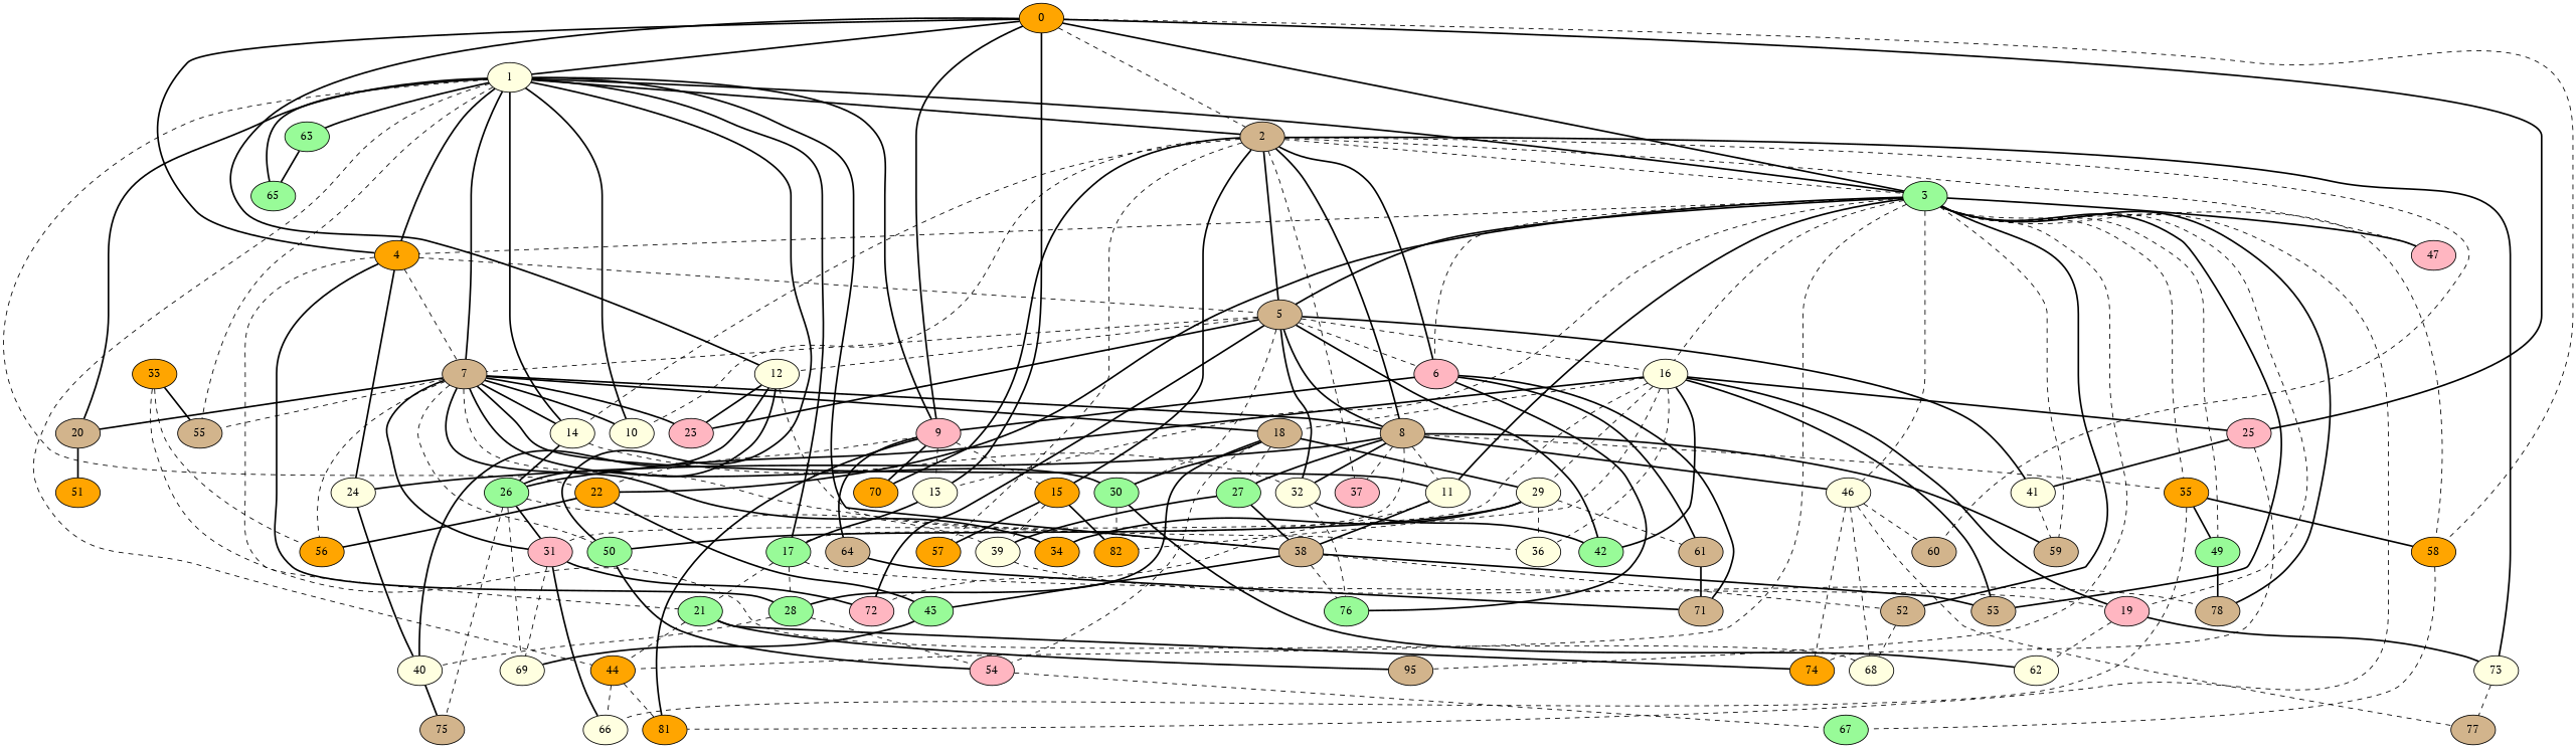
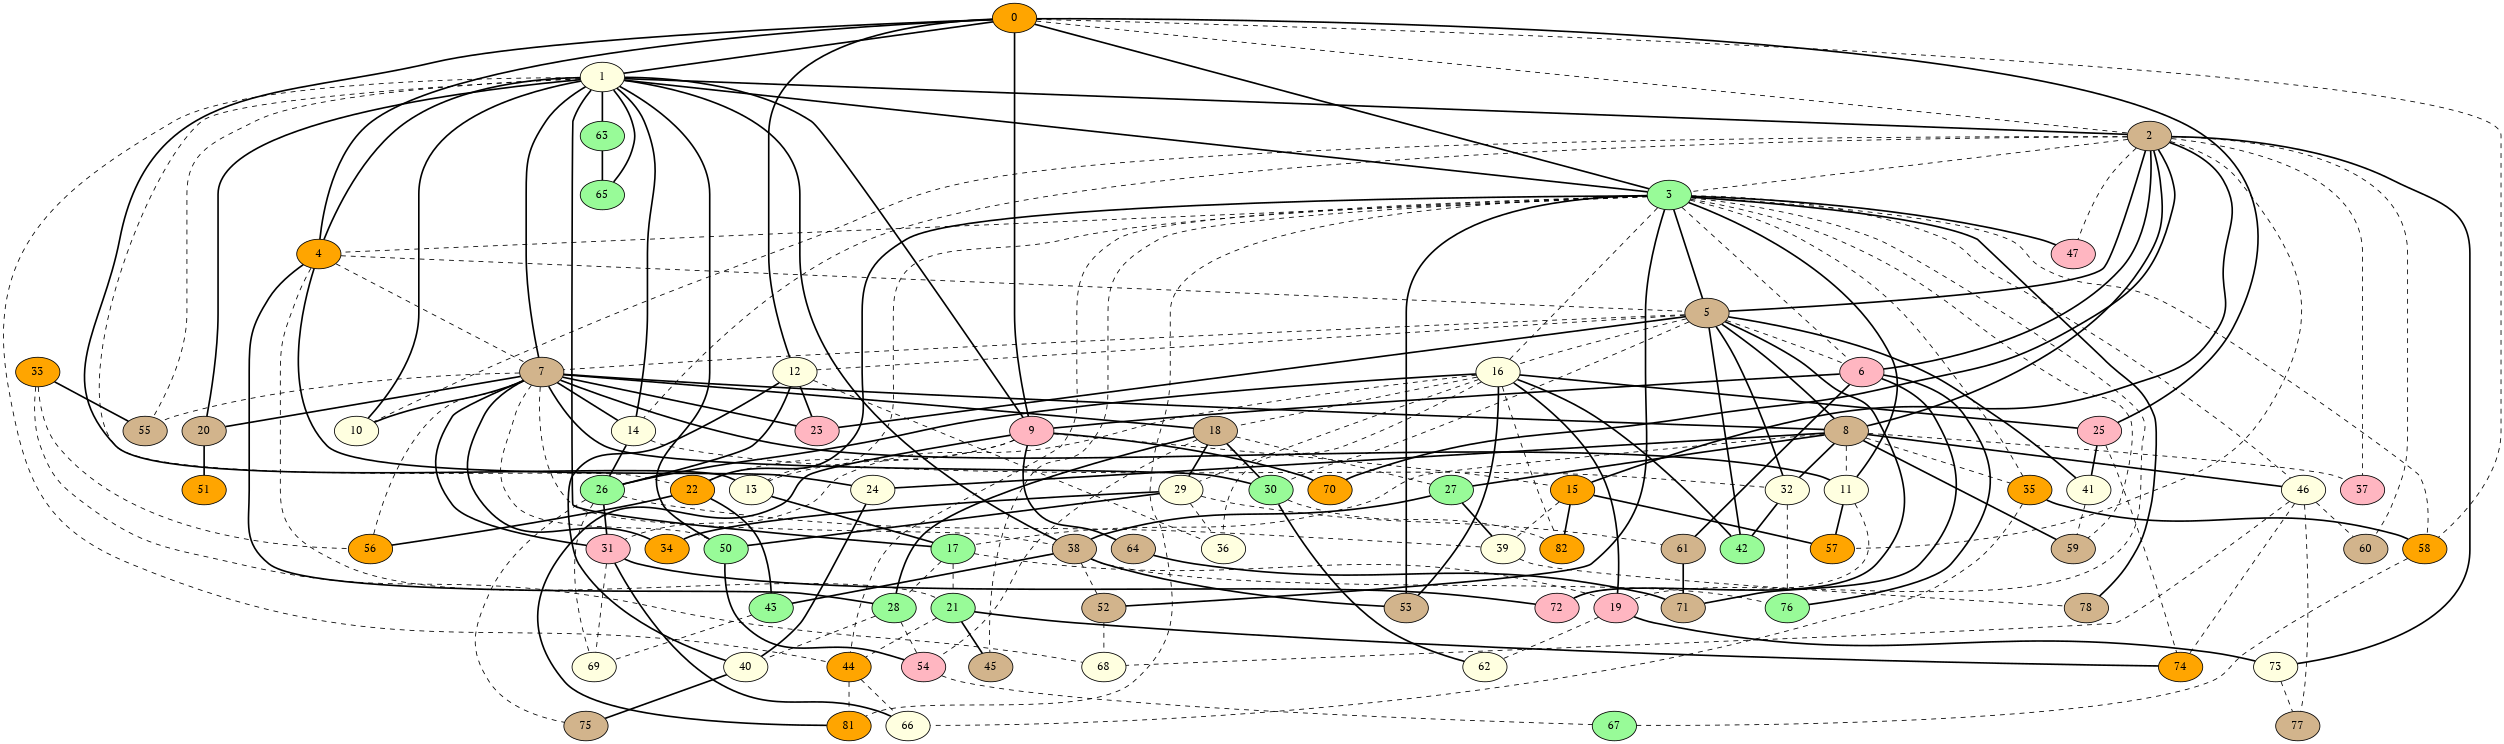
  graph {
    fontname="PT Serif"
    node [fillcolor=lightyellow fontname="PT Serif" style=filled]
    edge [fontname="PT Serif" style=bold]
    0 [fillcolor=orange]
    1
    2 [fillcolor=tan]
    3 [fillcolor=palegreen]
    4 [fillcolor=orange]
    9 [fillcolor=lightpink]
    12
    13
    25 [fillcolor=lightpink]
    58 [fillcolor=orange]
    7 [fillcolor=tan]
    10
    14
    17 [fillcolor=palegreen]
    20 [fillcolor=tan]
    22 [fillcolor=orange]
    38 [fillcolor=tan]
    44 [fillcolor=orange]
    50 [fillcolor=palegreen]
    55 [fillcolor=tan]
    63 [fillcolor=palegreen]
    65 [fillcolor=palegreen]
    5 [fillcolor=tan]
    6 [fillcolor=lightpink]
    8 [fillcolor=tan]
    15 [fillcolor=orange]
    37 [fillcolor=lightpink]
    47 [fillcolor=lightpink]
    57 [fillcolor=orange]
    60 [fillcolor=tan]
    70 [fillcolor=orange]
    73
    11
    16
    19 [fillcolor=lightpink]
    35 [fillcolor=orange]
-   45 [fillcolor=tan label=95]
+   45 [fillcolor=tan]
    46
-   49 [fillcolor=palegreen]
    52 [fillcolor=tan]
    53 [fillcolor=tan]
    59 [fillcolor=tan]
    78 [fillcolor=tan]
    81 [fillcolor=orange]
    21 [fillcolor=palegreen]
    24
    28 [fillcolor=palegreen]
    64 [fillcolor=tan]
    23 [fillcolor=lightpink]
    26 [fillcolor=palegreen]
    36
    40
    41
    74 [fillcolor=orange]
    67 [fillcolor=palegreen]
    30 [fillcolor=palegreen]
    18 [fillcolor=tan]
    31 [fillcolor=lightpink]
    34 [fillcolor=orange]
    56 [fillcolor=orange]
    32
    51 [fillcolor=orange]
    43 [fillcolor=palegreen]
    76 [fillcolor=palegreen]
    66
    54 [fillcolor=lightpink]
    42 [fillcolor=palegreen]
    72 [fillcolor=lightpink]
    61 [fillcolor=tan]
    71 [fillcolor=tan]
    27 [fillcolor=palegreen]
    39
    n73 [fillcolor=orange label=82]
    77 [fillcolor=tan]
    29
    62
    68
    69
    75 [fillcolor=tan]
    33 [fillcolor=orange]
    0 -- 1
    0 -- 2 [style=dashed]
    0 -- 3
    0 -- 4
    0 -- 9
    0 -- 12
    0 -- 13
    0 -- 25
    0 -- 58 [style=dashed]
    1 -- 2
    1 -- 3
    1 -- 4
    1 -- 9
    1 -- 7
    1 -- 10
    1 -- 14
    1 -- 17
    1 -- 20
    1 -- 22 [style=dashed]
    1 -- 38
    1 -- 44 [style=dashed]
    1 -- 50
    1 -- 55 [style=dashed]
    1 -- 63
    1 -- 65
    2 -- 3 [style=dashed]
    2 -- 10 [style=dashed]
    2 -- 14 [style=dashed]
    2 -- 5
    2 -- 6
    2 -- 8
    2 -- 15
    2 -- 37 [style=dashed]
    2 -- 47 [style=dashed]
    2 -- 57 [style=dashed]
    2 -- 60 [style=dashed]
    2 -- 70
    2 -- 73
    3 -- 4 [style=dashed]
    3 -- 13 [style=dashed]
    3 -- 58 [style=dashed]
    3 -- 22
    3 -- 44 [style=dashed]
    3 -- 5
    3 -- 6 [style=dashed]
    3 -- 47
    3 -- 11
    3 -- 16 [style=dashed]
    3 -- 19 [style=dashed]
    3 -- 35 [style=dashed]
    3 -- 45 [style=dashed]
    3 -- 46 [style=dashed]
-   3 -- 49 [style=dashed]
    3 -- 52
    3 -- 53
    3 -- 59 [style=dashed]
    3 -- 78
    3 -- 81 [style=dashed]
    4 -- 7 [style=dashed]
    4 -- 5 [style=dashed]
    4 -- 21 [style=dashed]
    4 -- 24
    4 -- 28
    9 -- 13 [style=dashed]
    9 -- 22 [style=dashed]
    9 -- 15 [style=dashed]
    9 -- 70
    9 -- 81
    9 -- 64
    12 -- 23
    12 -- 26
    12 -- 36 [style=dashed]
    12 -- 40
    13 -- 17
    25 -- 41
    25 -- 74 [style=dashed]
    58 -- 67 [style=dashed]
    7 -- 10
    7 -- 14
    7 -- 20
    7 -- 38 [style=dashed]
    7 -- 50 [style=dashed]
    7 -- 55 [style=dashed]
    7 -- 8
    7 -- 11
    7 -- 23
    7 -- 30
    7 -- 18
    7 -- 31
    7 -- 34
    7 -- 56 [style=dashed]
    14 -- 26
    14 -- 32 [style=dashed]
    17 -- 19 [style=dashed]
    17 -- 21 [style=dashed]
    17 -- 28 [style=dashed]
    20 -- 51
    22 -- 56
    22 -- 43
    38 -- 52 [style=dashed]
    38 -- 53
    38 -- 43
    38 -- 76 [style=dashed]
    44 -- 81 [style=dashed]
    44 -- 66 [style=dashed]
    50 -- 54
    63 -- 65
    5 -- 12 [style=dashed]
    5 -- 7 [style=dashed]
    5 -- 6 [style=dashed]
    5 -- 8
    5 -- 16 [style=dashed]
    5 -- 23
    5 -- 41
    5 -- 30 [style=dashed]
    5 -- 32
    5 -- 42
    5 -- 72
    6 -- 9
    6 -- 76
    6 -- 61
    6 -- 71
    8 -- 17 [style=dashed]
    8 -- 37 [style=dashed]
    8 -- 11 [style=dashed]
    8 -- 35 [style=dashed]
    8 -- 46
    8 -- 59
    8 -- 24
    8 -- 32
    8 -- 27
    15 -- 57
    15 -- 39 [style=dashed]
    15 -- n73
    73 -- 77 [style=dashed]
-   11 -- 38
+   11 -- 57
    11 -- 72 [style=dashed]
    16 -- 25
    16 -- 19
    16 -- 53
    16 -- 26
    16 -- 36 [style=dashed]
    16 -- 18 [style=dashed]
    16 -- 31 [style=dashed]
    16 -- 42
    16 -- n73 [style=dashed]
    16 -- 29 [style=dashed]
    19 -- 73
    19 -- 62 [style=dashed]
    35 -- 58
-   35 -- 49
    35 -- 66 [style=dashed]
    46 -- 60 [style=dashed]
    46 -- 74 [style=dashed]
    46 -- 77 [style=dashed]
    46 -- 68 [style=dashed]
-   49 -- 78
    52 -- 68 [style=dashed]
    21 -- 44 [style=dashed]
    21 -- 45
    21 -- 74
    24 -- 40
    28 -- 40 [style=dashed]
    28 -- 54 [style=dashed]
    64 -- 71
    26 -- 31
    26 -- 39 [style=dashed]
    26 -- 69 [style=dashed]
    26 -- 75 [style=dashed]
    40 -- 75
    41 -- 59 [style=dashed]
    30 -- n73 [style=dashed]
    30 -- 62
    18 -- 28
    18 -- 30
    18 -- 54 [style=dashed]
    18 -- 27 [style=dashed]
    18 -- 29
    31 -- 66
    31 -- 72
    31 -- 69 [style=dashed]
    32 -- 76 [style=dashed]
    32 -- 42
-   43 -- 69
+   43 -- 69 [style=dashed]
    54 -- 67 [style=dashed]
    61 -- 71
    27 -- 38
    27 -- 39
    39 -- 78 [style=dashed]
    29 -- 50
    29 -- 36 [style=dashed]
    29 -- 34
    29 -- 61 [style=dashed]
    33 -- 55
    33 -- 56 [style=dashed]
    33 -- 68 [style=dashed]
  }
